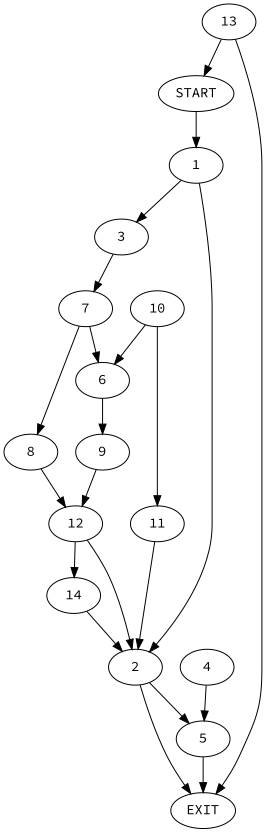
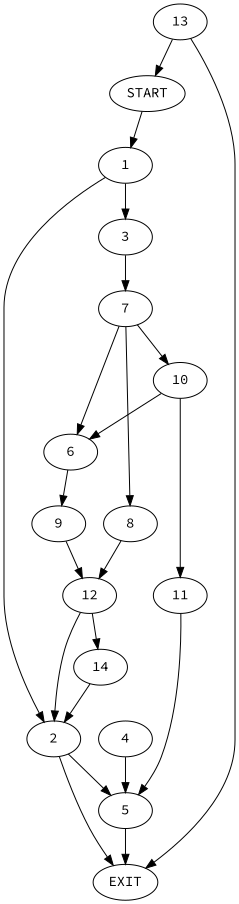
  digraph {
    fontname="Source Code Pro"
    node [fontname="Source Code Pro"]
    edge [fontname="Source Code Pro"]
    n1 [label=START]
    1
    2
    3
    13
    n6 [label=EXIT]
    5
    7
    4
    6
    9
    8
    10
    12
    11
    14
    n1 -> 1
    1 -> 2
    1 -> 3
    2 -> n6
    2 -> 5
    3 -> 7
    13 -> n1
    13 -> n6
    5 -> n6
    7 -> 6
    7 -> 8
+   7 -> 10
    4 -> 5
    6 -> 9
    9 -> 12
    8 -> 12
    10 -> 6
    10 -> 11
    12 -> 2
    12 -> 14
-   11 -> 2
+   11 -> 5
    14 -> 2
  }
